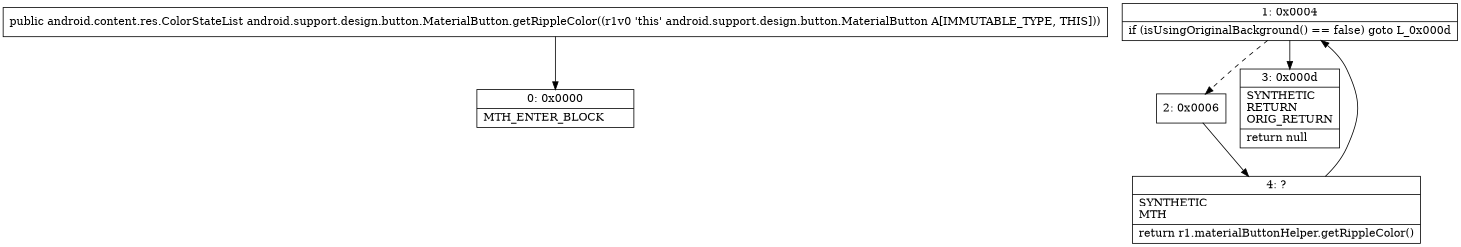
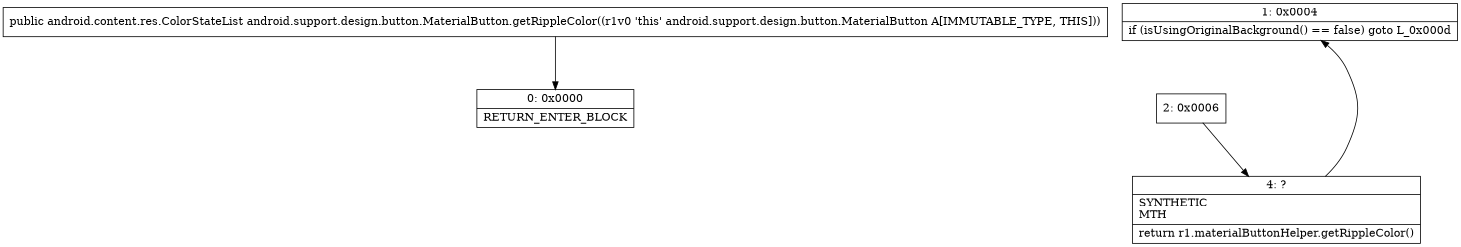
  digraph {
    node [shape=record]
-   n1 [label="{0\:\ 0x0000|MTH_ENTER_BLOCK\l}"]
+   n1 [label="{0\:\ 0x0000|RETURN_ENTER_BLOCK\l}"]
    n2 [label="{1\:\ 0x0004|if (isUsingOriginalBackground() == false) goto L_0x000d\l}"]
    n3 [label="{2\:\ 0x0006}"]
-   n4 [label="{3\:\ 0x000d|SYNTHETIC\lRETURN\lORIG_RETURN\l|return null\l}"]
    n5 [label="{4\:\ ?|SYNTHETIC\lMTH\l|return r1.materialButtonHelper.getRippleColor()\l}"]
    n6 [label="{public android.content.res.ColorStateList android.support.design.button.MaterialButton.getRippleColor((r1v0 'this' android.support.design.button.MaterialButton A[IMMUTABLE_TYPE, THIS])) }"]
-   n2 -> n3 [style=dashed]
-   n2 -> n4
    n3 -> n5
    n5 -> n2
    n6 -> n1
  }
